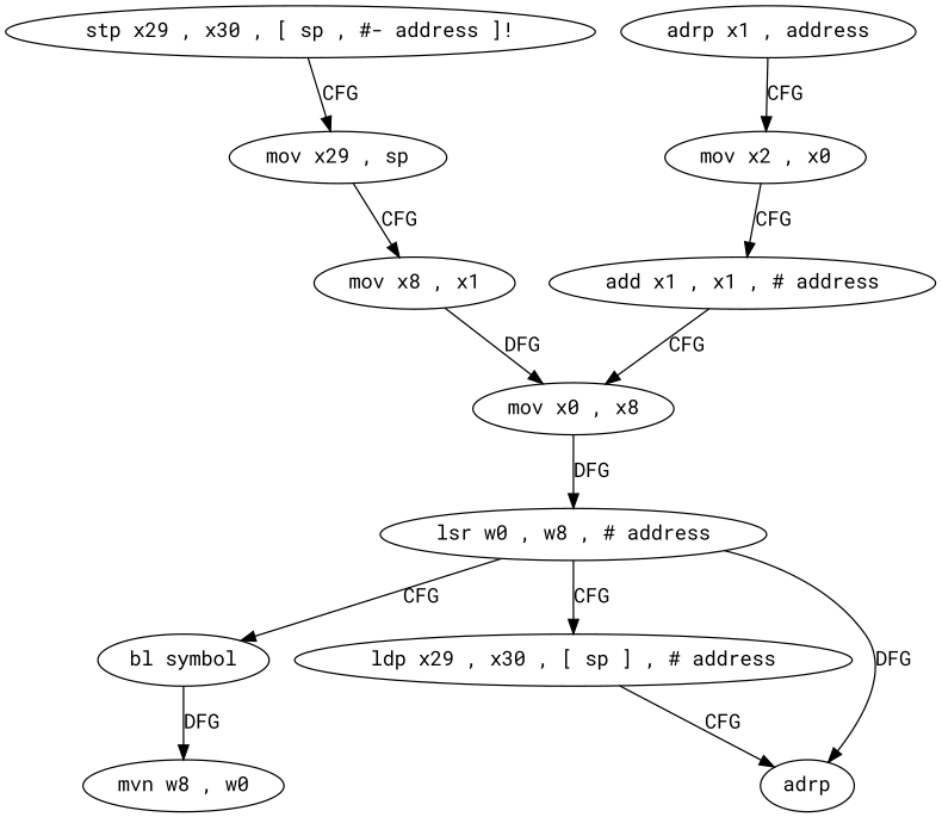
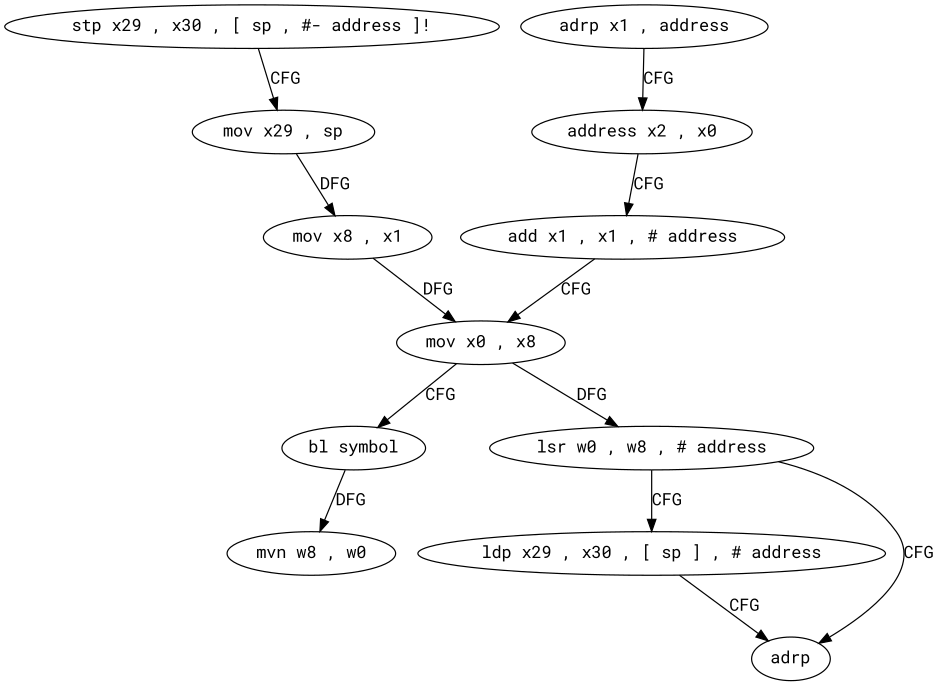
  digraph {
    fontname="Roboto Mono"
    node [fontname="Roboto Mono"]
    edge [fontname="Roboto Mono"]
    n1 [label="stp x29 , x30 , [ sp , #- address ]!"]
    n2 [label="mov x29 , sp"]
    n3 [label="mov x8 , x1"]
    n4 [label="mov x0 , x8"]
    n5 [label="adrp x1 , address"]
-   n6 [label="mov x2 , x0"]
+   n6 [label="address x2 , x0"]
    n7 [label="bl symbol"]
    n8 [label="lsr w0 , w8 , # address"]
    n9 [label="add x1 , x1 , # address"]
    n10 [label="mvn w8 , w0"]
    n11 [label="ldp x29 , x30 , [ sp ] , # address"]
    n12 [label=adrp]
    n1 -> n2 [label=CFG]
-   n2 -> n3 [label=CFG]
+   n2 -> n3 [label=DFG]
    n3 -> n4 [label=DFG]
-   n8 -> n7 [label=CFG]
+   n4 -> n7 [label=CFG]
    n4 -> n8 [label=DFG]
    n5 -> n6 [label=CFG]
    n6 -> n9 [label=CFG]
    n7 -> n10 [label=DFG]
    n8 -> n11 [label=CFG]
-   n8 -> n12 [label=DFG]
+   n8 -> n12 [label=CFG]
    n9 -> n4 [label=CFG]
    n11 -> n12 [label=CFG]
  }
